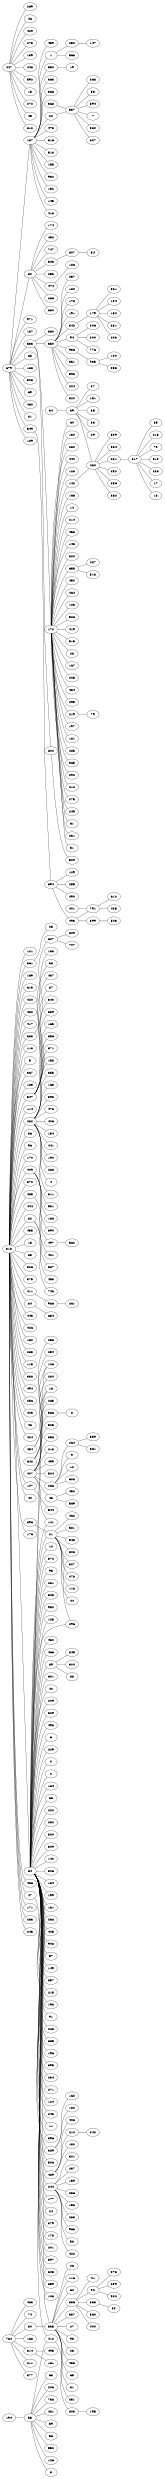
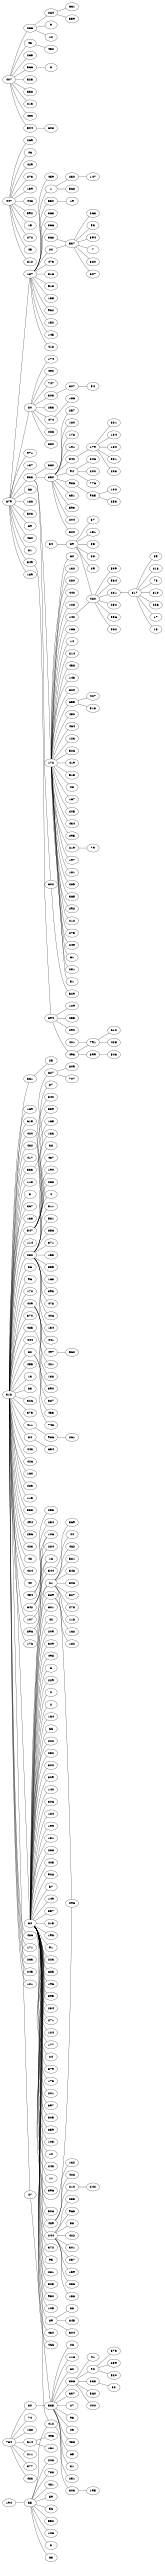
  graph {
    rankdir=LR
    node [level=2]
    n1 [label=318 level=1]
    n2 [label=547 level=1]
    n3 [label=114 level=1]
    n4 [label=282 level=1]
    n5 [label=36 level=3]
    n6 [label=96 level=1]
    n7 [label=170 level=1]
    n8 [label=409 level=1]
    n9 [label=370 level=4]
    n10 [label=485 level=3]
    n11 [label=444 level=4]
    n12 [label=82 level=1]
    n13 [label=455]
    n14 [label=13 level=1]
    n15 [label=83 level=1]
    n16 [label=326 level=3]
    n17 [label=375 level=1]
    n18 [label=411 level=1]
    n19 [label=84 level=1]
    n20 [label=443]
    n21 [label=426]
    n22 [label=160 level=1]
    n23 [label=283 level=1]
    n24 [label=115 level=1]
    n25 [label=338]
    n26 [label=494 level=1]
    n27 [label=256 level=1]
    n28 [label=423 level=3]
    n29 [label=48]
    n30 [label=424 level=1]
    n31 [label=40]
    n32 [label=47 level=1]
    n33 [label=176 level=4]
    n34 [label=107 level=1]
    n35 [label=486]
    n36 [label=64 level=1]
    n37 [label=171 level=3]
    n38 [label=263]
    n39 [label=245]
    n40 [label=121 level=1]
    n41 [label=361]
    n42 [label=169 level=1]
    n43 [label=615]
    n44 [label=420 level=1]
    n45 [label=482]
    n46 [label=417]
    n47 [label=333 level=1]
    n48 [label=113 level=1]
    n49 [label=5 level=1]
    n50 [label=367 level=1]
    n51 [label=183 level=1]
    n52 [label=339]
    n53 [label=165 level=1]
    n54 [label=133 level=1]
    n55 [label=38]
    n56 [label=437 level=3]
    n57 [label=87 level=1]
    n58 [label=340 level=1]
    n59 [label=163]
    n60 [label=393 level=1]
    n61 [label=478 level=3]
    n62 [label=406 level=1]
    n63 [label=154]
    n64 [label=441]
    n65 [label=190 level=4]
    n66 [label=288 level=4]
    n67 [label=4 level=1]
    n68 [label=311 level=4]
    n69 [label=531]
    n70 [label=856]
    n71 [label=371 level=1]
    n72 [label=153]
    n73 [label=355]
    n74 [label=138 level=4]
    n75 [label=390]
    n76 [label=497 level=4]
    n77 [label=421]
    n78 [label=387 level=3]
    n79 [label=453 level=4]
    n80 [label=748 level=4]
    n81 [label=986]
    n82 [label=654 level=4]
    n83 [label=535 level=1]
    n84 [label=544 level=4]
    n85 [label=243]
    n86 [label=11]
    n87 [label=396]
    n88 [label=489 level=1]
    n89 [label=506]
    n90 [label=244 level=1]
    n91 [label=106 level=1]
    n92 [label=21 level=1]
    n93 [label=16 level=1]
-   n94 [label=141 level=1]
    n95 [label=950 level=3]
    n96 [label=412 level=1]
    n97 [label=105 level=1]
    n98 [label=89]
    n99 [label=430]
    n100 [label=466]
    n101 [label=389]
    n102 [label=601 level=4]
    n103 [label=42]
    n104 [label=209 level=1]
    n105 [label=329 level=1]
    n106 [label=498 level=1]
    n107 [label=6 level=1]
    n108 [label=229 level=4]
    n109 [label=0 level=3]
    n110 [label=2 level=1]
    n111 [label=164]
    n112 [label=66 level=4]
    n113 [label=222]
    n114 [label=232 level=1]
    n115 [label=300]
    n116 [label=309 level=3]
    n117 [label=140 level=3]
    n118 [label=306]
    n119 [label=184]
    n120 [label=199]
    n121 [label=131]
    n122 [label=238 level=3]
    n123 [label=405 level=1]
    n124 [label=908 level=3]
    n125 [label=57]
    n126 [label=149 level=4]
    n127 [label=357]
    n128 [label=215 level=1]
    n129 [label=198 level=4]
    n130 [label=91 level=4]
    n131 [label=223]
    n132 [label=685]
    n133 [label=196 level=4]
    n134 [label=395 level=3]
    n135 [label=234]
    n136 [label=271]
    n137 [label=124 level=3]
    n138 [label=177]
    n139 [label=24 level=4]
    n140 [label=379]
    n141 [label=173 level=1]
    n142 [label=201]
    n143 [label=397 level=4]
    n144 [label=305]
    n145 [label=859]
    n146 [label=103]
    n147 [label=10]
    n148 [label=372 level=4]
    n149 [label=95]
    n150 [label=281]
    n151 [label=323 level=4]
    n152 [label=296]
    n153 [label=25 level=4]
    n154 [label=627]
    n155 [label=562 level=4]
    n156 [label=679 level=1]
    n157 [label=187 level=1]
    n158 [label=80 level=1]
    n159 [label=971 level=1]
    n160 [label=137 level=1]
    n161 [label=533 level=1]
    n162 [label=68]
    n163 [label=188 level=3]
    n164 [label=508 level=4]
    n165 [label=69]
    n166 [label=460]
    n167 [label=81 level=1]
    n168 [label=549 level=1]
    n169 [label=189]
    n170 [label=261]
    n171 [label=336 level=1]
    n172 [label=337 level=4]
    n173 [label=27]
    n174 [label=93 level=1]
    n175 [label=23 level=1]
    n176 [label=438 level=1]
    n177 [label=65 level=1]
    n178 [label=31]
    n179 [label=251 level=4]
    n180 [label=26 level=4]
    n181 [label=116 level=1]
    n182 [label=62 level=1]
    n183 [label=408]
    n184 [label=210 level=1]
    n185 [label=132]
    n186 [label=301 level=1]
    n187 [label=237 level=4]
    n188 [label=159 level=4]
    n189 [label=236]
    n190 [label=158]
    n191 [label=233]
    n192 [label=963 level=3]
    n193 [label=58 level=1]
    n194 [label=422 level=3]
    n195 [label=269 level=1]
    n196 [label=581 level=4]
    n197 [label=548 level=4]
    n198 [label=308 level=3]
    n199 [label=327 level=4]
    n200 [label=278]
    n201 [label=118 level=4]
    n202 [label=44 level=1]
    n203 [label=462 level=4]
    n204 [label=803 level=4]
    n205 [label=845 level=4]
    n206 [label=304 level=4]
    n207 [label=88 level=4]
    n208 [label=162]
    n209 [label=182]
    n210 [label=809]
    n211 [label=707 level=4]
    n212 [label=1]
    n213 [label=550]
    n214 [label=363]
    n215 [label=366 level=1]
    n216 [label=20]
    n217 [label=473 level=1]
    n218 [label=316]
    n219 [label=518]
    n220 [label=155]
    n221 [label=932 level=1]
    n222 [label=152]
    n223 [label=145]
    n224 [label=418 level=4]
    n225 [label=459]
    n226 [label=474 level=1]
    n227 [label=286 level=3]
    n228 [label=880 level=4]
    n229 [label=174]
    n230 [label=490 level=3]
    n231 [label=747 level=4]
    n232 [label=303 level=1]
    n233 [label=253 level=3]
    n234 [label=350 level=1]
    n235 [label=172 level=1]
    n236 [label=602 level=4]
    n237 [label=360 level=4]
    n238 [label=694 level=1]
    n239 [label=250 level=4]
    n240 [label=568 level=4]
    n241 [label=19]
    n242 [label=537]
    n243 [label=186 level=4]
    n244 [label=807]
    n245 [label=94]
    n246 [label=936 level=3]
    n247 [label=351]
    n248 [label=593 level=3]
    n249 [label=204 level=4]
    n250 [label=320]
    n251 [label=257]
    n252 [label=180 level=1]
    n253 [label=178 level=4]
    n254 [label=191]
    n255 [label=342]
    n256 [label=295 level=1]
    n257 [label=219 level=3]
    n258 [label=197 level=4]
    n259 [label=181]
    n260 [label=285 level=1]
    n261 [label=365 level=1]
    n262 [label=292 level=4]
    n263 [label=212 level=1]
    n264 [label=275 level=4]
    n265 [label=249 level=1]
    n266 [label=61]
    n267 [label=231]
    n268 [label=51]
    n269 [label=60]
    n270 [label=130 level=4]
    n271 [label=280 level=1]
    n272 [label=440]
    n273 [label=128 level=1]
    n274 [label=142 level=1]
    n275 [label=166 level=1]
    n276 [label=14 level=1]
    n277 [label=214]
    n278 [label=458]
    n279 [label=143]
    n280 [label=655]
    n281 [label=450]
    n282 [label=464]
    n283 [label=123 level=4]
    n284 [label=526]
    n285 [label=419 level=1]
    n286 [label=515 level=3]
    n287 [label=28 level=1]
    n288 [label=167]
    n289 [label=205 level=4]
    n290 [label=434 level=1]
    n291 [label=820 level=1]
    n292 [label=529 level=4]
    n293 [label=129 level=1]
    n294 [label=255]
    n295 [label=290 level=1]
    n296 [label=493 level=1]
    n297 [label=764 level=1]
    n298 [label=168]
    n299 [label=314 level=1]
    n300 [label=483 level=3]
    n301 [label=74 level=1]
    n302 [label=211 level=1]
    n303 [label=30 level=1]
    n304 [label=377 level=1]
    n305 [label=161 level=3]
    n306 [label=495 level=1]
    n307 [label=92]
    n308 [label=883 level=4]
    n309 [label=560]
    n310 [label=400 level=4]
    n311 [label=41 level=1]
    n312 [label=259 level=4]
    n313 [label=520]
    n314 [label=373 level=3]
    n315 [label=32 level=4]
    n316 [label=791]
    n317 [label=399 level=3]
    n318 [label=612]
    n319 [label=425 level=4]
    n320 [label=543 level=3]
    n321 [label=776 level=4]
    n322 [label=206]
    n323 [label=200 level=4]
    n324 [label=935 level=3]
    n325 [label=179]
    n326 [label=353 level=3]
    n327 [label=100 level=3]
    n328 [label=104 level=4]
    n329 [label=150 level=4]
    n330 [label=381 level=4]
    n331 [label=203 level=4]
    n332 [label=321]
    n333 [label=79 level=3]
    n334 [label=480 level=1]
    n335 [label=427]
    n336 [label=513]
    n337 [label=356]
    n338 [label=362]
    n339 [label=509]
    n340 [label=564 level=4]
    n341 [label=221 level=1]
    n342 [label=252 level=1]
    n343 [label=34 level=4]
    n344 [label=39]
    n345 [label=29]
    n346 [label=37 level=4]
    n347 [label=151 level=3]
    n348 [label=35]
    n349 [label=33 level=4]
    n350 [label=147]
    n351 [label=268 level=4]
    n352 [label=53 level=3]
    n353 [label=394 level=4]
    n354 [label=7]
    n355 [label=380 level=3]
    n356 [label=607 level=4]
    n357 [label=317 level=1]
    n358 [label=85 level=4]
    n359 [label=218]
    n360 [label=73 level=4]
    n361 [label=310 level=4]
    n362 [label=226]
    n363 [label=17 level=1]
    n364 [label=18]
    n365 [label=54]
    n366 [label=242 level=4]
    n367 [label=194 level=3]
    n368 [label=55 level=1]
    n369 [label=126 level=4]
    n370 [label=3]
    n371 [label=63 level=1]
    n372 [label=208]
    n373 [label=738 level=4]
    n374 [label=481 level=3]
    n375 [label=59]
    n376 [label=56]
    n377 [label=552 level=3]
    n378 [label=401]
    n379 [label=454]
    n380 [label=258]
    n381 [label=447]
    n382 [label=46]
    n383 [label=429 level=4]
    n384 [label=273 level=4]
    n385 [label=139 level=4]
    n386 [label=448 level=3]
    n387 [label=592 level=4]
    n388 [label=15]
    n389 [label=272]
    n390 [label=45]
    n391 [label=812]
    n392 [label=896 level=4]
    n393 [label=642 level=1]
    n394 [label=254 level=1]
    n395 [label=284 level=3]
    n396 [label=368]
    n397 [label=407]
    n398 [label=266]
    n399 [label=43 level=3]
    n400 [label=265 level=4]
    n401 [label=566 level=4]
    n402 [label=525 level=3]
    n403 [label=358]
    n404 [label=213]
    n405 [label=499]
    n406 [label=504 level=3]
    n407 [label=608 level=4]
    n408 [label=264 level=3]
    n409 [label=9 level=4]
    n410 [label=12]
    n411 [label=569 level=3]
    n412 [label=452 level=3]
    n413 [label=8 level=4]
    n414 [label=661 level=3]
    n415 [label=359 level=4]
    n416 [label=195 level=4]
    n1 -- n2
    n1 -- n3
    n1 -- n4
    n1 -- n5
    n1 -- n6
    n1 -- n7
    n1 -- n8
    n1 -- n9
    n1 -- n10
    n1 -- n11
    n1 -- n12
    n1 -- n13
    n1 -- n14
    n1 -- n15
    n1 -- n16
    n1 -- n17
    n1 -- n18
    n1 -- n19
    n1 -- n20
    n1 -- n21
    n1 -- n22
    n1 -- n23
    n1 -- n24
    n1 -- n25
    n1 -- n26
    n1 -- n27
    n1 -- n28
    n1 -- n29
    n1 -- n30
    n1 -- n31
    n1 -- n32
    n1 -- n33
    n1 -- n34
    n1 -- n35
    n1 -- n36
    n1 -- n37
    n1 -- n38
    n1 -- n39
    n1 -- n40
    n1 -- n41
    n1 -- n42
    n1 -- n43
    n1 -- n44
    n1 -- n45
    n1 -- n46
    n1 -- n47
    n1 -- n48
    n1 -- n49
    n1 -- n50
    n1 -- n51
    n2 -- n52
    n2 -- n53
    n2 -- n54
    n2 -- n55
    n2 -- n56
    n2 -- n57
    n2 -- n58
    n4 -- n59
    n4 -- n60
    n4 -- n61
    n4 -- n62
    n4 -- n63
    n4 -- n64
    n4 -- n65
    n4 -- n66
    n4 -- n67
    n4 -- n68
    n4 -- n69
    n4 -- n70
    n4 -- n71
    n4 -- n72
    n4 -- n73
    n8 -- n74
    n8 -- n75
    n8 -- n76
    n8 -- n77
    n10 -- n78
    n12 -- n79
    n12 -- n80
    n18 -- n81
    n19 -- n82
    n32 -- n83
    n34 -- n84
    n36 -- n85
    n36 -- n86
    n36 -- n87
    n36 -- n88
    n36 -- n89
    n36 -- n90
    n36 -- n91
    n36 -- n92
    n36 -- n93
-   n36 -- n94
    n36 -- n95
    n36 -- n96
    n36 -- n97
    n36 -- n98
    n36 -- n99
    n36 -- n100
    n36 -- n101
    n36 -- n102
    n36 -- n103
    n36 -- n104
    n36 -- n105
    n36 -- n106
    n36 -- n107
    n36 -- n108
    n36 -- n109
    n36 -- n110
    n36 -- n111
    n36 -- n112
    n36 -- n113
    n36 -- n114
    n36 -- n115
    n36 -- n116
    n36 -- n117
    n36 -- n118
    n36 -- n119
    n36 -- n120
    n36 -- n121
    n36 -- n122
    n36 -- n123
    n36 -- n124
    n36 -- n125
    n36 -- n126
    n36 -- n127
    n36 -- n128
    n36 -- n129
    n36 -- n130
    n36 -- n131
    n36 -- n132
    n36 -- n133
    n36 -- n134
    n36 -- n135
    n36 -- n136
    n36 -- n137
    n36 -- n138
    n36 -- n139
    n36 -- n140
    n36 -- n141
    n36 -- n142
    n36 -- n143
    n36 -- n144
    n36 -- n145
    n36 -- n146
    n36 -- n147
    n36 -- n148
    n36 -- n149
    n36 -- n150
    n36 -- n151
    n36 -- n152
    n41 -- n153
    n47 -- n154
    n76 -- n155
    n81 -- n170
    n83 -- n171
    n83 -- n172
    n83 -- n173
    n83 -- n174
    n83 -- n175
    n83 -- n176
    n83 -- n177
    n83 -- n178
    n83 -- n179
    n83 -- n180
    n83 -- n181
    n83 -- n182
    n88 -- n183
    n88 -- n184
    n88 -- n185
    n90 -- n186
    n90 -- n187
    n90 -- n188
    n90 -- n189
    n90 -- n190
    n90 -- n191
    n90 -- n192
    n90 -- n193
    n90 -- n194
    n92 -- n152
    n92 -- n196
    n92 -- n197
    n92 -- n198
    n92 -- n199
    n92 -- n200
    n92 -- n201
    n92 -- n202
    n92 -- n203
    n96 -- n204
    n98 -- n205
    n98 -- n206
    n98 -- n207
    n101 -- n208
    n101 -- n209
    n154 -- n210
    n154 -- n211
    n156 -- n157
    n156 -- n158
    n156 -- n159
    n156 -- n160
    n156 -- n161
    n156 -- n162
    n156 -- n163
    n156 -- n164
    n156 -- n165
    n156 -- n166
    n156 -- n167
    n156 -- n168
    n156 -- n169
    n157 -- n212
    n157 -- n213
    n157 -- n214
    n157 -- n215
    n157 -- n216
    n157 -- n217
    n157 -- n218
    n157 -- n219
    n157 -- n220
    n157 -- n221
    n157 -- n222
    n157 -- n223
    n157 -- n224
    n157 -- n225
    n158 -- n226
    n158 -- n227
    n158 -- n228
    n158 -- n229
    n158 -- n230
    n158 -- n231
    n158 -- n232
    n158 -- n233
    n161 -- n234
    n161 -- n235
    n161 -- n236
    n161 -- n237
    n168 -- n238
    n171 -- n307
    n171 -- n308
    n171 -- n309
    n171 -- n310
    n171 -- n311
    n184 -- n366
    n204 -- n416
    n212 -- n239
    n212 -- n240
    n213 -- n241
    n216 -- n242
    n226 -- n243
    n232 -- n244
    n234 -- n245
    n234 -- n246
    n234 -- n247
    n234 -- n248
    n234 -- n249
    n234 -- n250
    n234 -- n251
    n234 -- n252
    n234 -- n253
    n234 -- n254
    n234 -- n255
    n235 -- n256
    n235 -- n257
    n235 -- n258
    n235 -- n259
    n235 -- n260
    n235 -- n261
    n235 -- n262
    n235 -- n263
    n235 -- n264
    n235 -- n265
    n235 -- n266
    n235 -- n267
    n235 -- n268
    n235 -- n269
    n235 -- n270
    n235 -- n271
    n235 -- n272
    n235 -- n273
    n235 -- n274
    n235 -- n275
    n235 -- n276
    n235 -- n277
    n235 -- n278
    n235 -- n279
    n235 -- n280
    n235 -- n281
    n235 -- n282
    n235 -- n283
    n235 -- n284
    n235 -- n285
    n235 -- n286
    n235 -- n287
    n235 -- n288
    n235 -- n289
    n235 -- n290
    n235 -- n291
    n236 -- n292
    n238 -- n293
    n238 -- n294
    n238 -- n295
    n238 -- n296
    n239 -- n350
    n242 -- n351
    n242 -- n352
    n242 -- n353
    n242 -- n354
    n242 -- n355
    n242 -- n356
    n244 -- n365
    n245 -- n321
    n245 -- n322
    n245 -- n323
    n246 -- n324
    n255 -- n325
    n257 -- n333
    n274 -- n334
    n280 -- n335
    n280 -- n336
    n296 -- n316
    n296 -- n317
    n297 -- n298
    n297 -- n299
    n297 -- n300
    n297 -- n301
    n297 -- n302
    n297 -- n303
    n297 -- n304
    n299 -- n305
    n299 -- n306
    n303 -- n83
    n307 -- n312
    n307 -- n313
    n307 -- n314
    n308 -- n315
    n316 -- n318
    n316 -- n319
    n317 -- n320
    n324 -- n326
    n324 -- n327
    n325 -- n328
    n325 -- n329
    n325 -- n330
    n325 -- n331
    n325 -- n332
    n334 -- n337
    n334 -- n338
    n334 -- n339
    n334 -- n340
    n334 -- n341
    n334 -- n342
    n341 -- n357
    n343 -- n344
    n344 -- n334
    n344 -- n345
    n344 -- n346
    n344 -- n347
    n344 -- n348
    n344 -- n349
    n357 -- n358
    n357 -- n359
    n357 -- n360
    n357 -- n361
    n357 -- n362
    n357 -- n363
    n357 -- n364
    n367 -- n368
    n368 -- n96
    n368 -- n369
    n368 -- n370
    n368 -- n371
    n368 -- n372
    n368 -- n373
    n368 -- n374
    n368 -- n375
    n368 -- n376
    n368 -- n377
    n378 -- n316
    n379 -- n91
    n379 -- n380
    n381 -- n195
    n381 -- n382
    n381 -- n383
    n381 -- n384
    n381 -- n385
    n381 -- n386
    n381 -- n387
    n381 -- n388
    n381 -- n389
    n381 -- n390
    n381 -- n391
    n392 -- n92
    n393 -- n93
    n393 -- n394
    n393 -- n395
    n396 -- n242
-   n397 -- n94
    n397 -- n398
    n397 -- n399
    n397 -- n400
    n397 -- n401
    n397 -- n402
    n397 -- n403
    n397 -- n404
    n397 -- n405
    n397 -- n406
-   n398 -- n407
+   n406 -- n407
    n398 -- n408
    n398 -- n409
    n398 -- n410
-   n399 -- n411
+   n84 -- n411
    n399 -- n412
    n401 -- n413
    n408 -- n414
    n408 -- n415
  }
